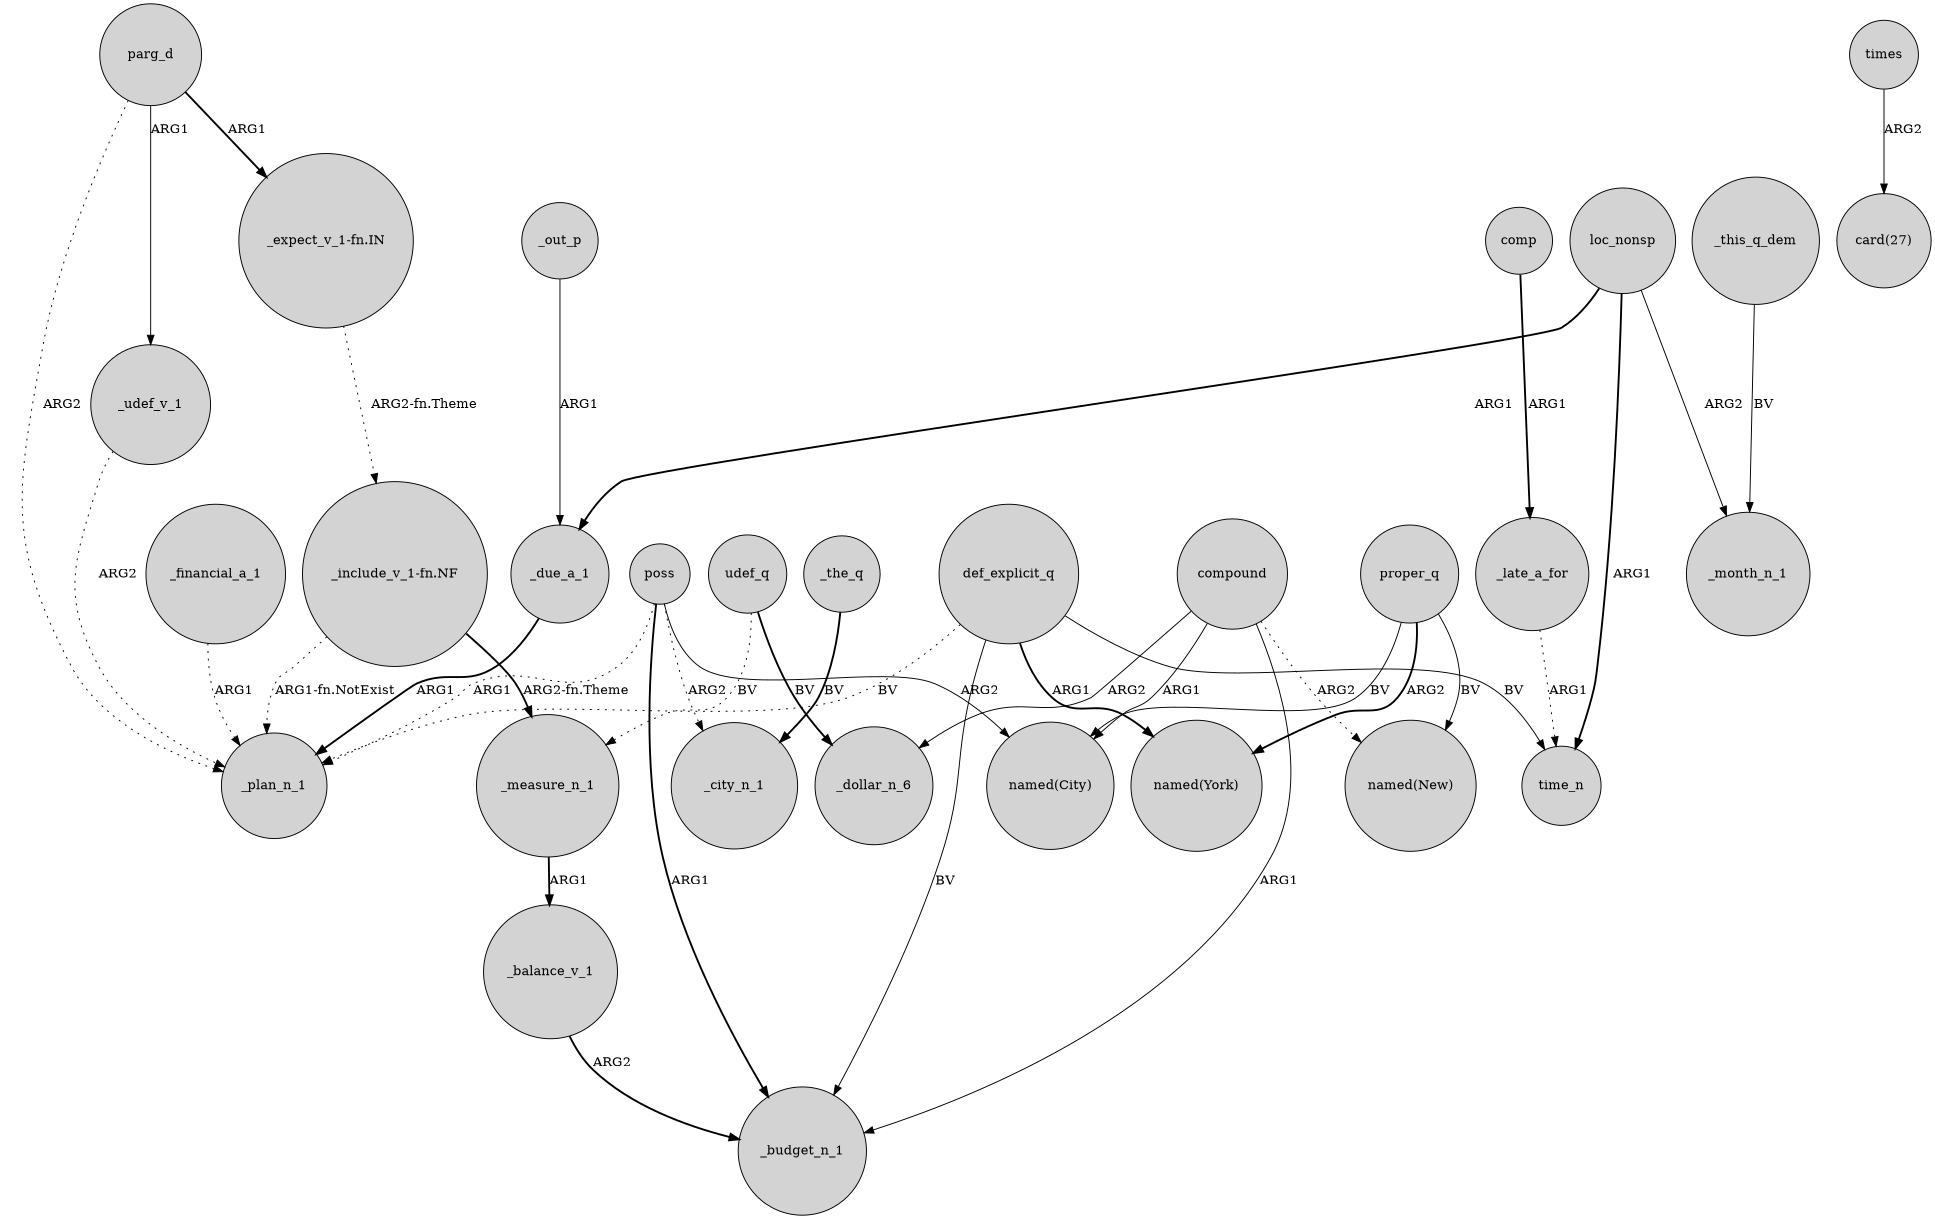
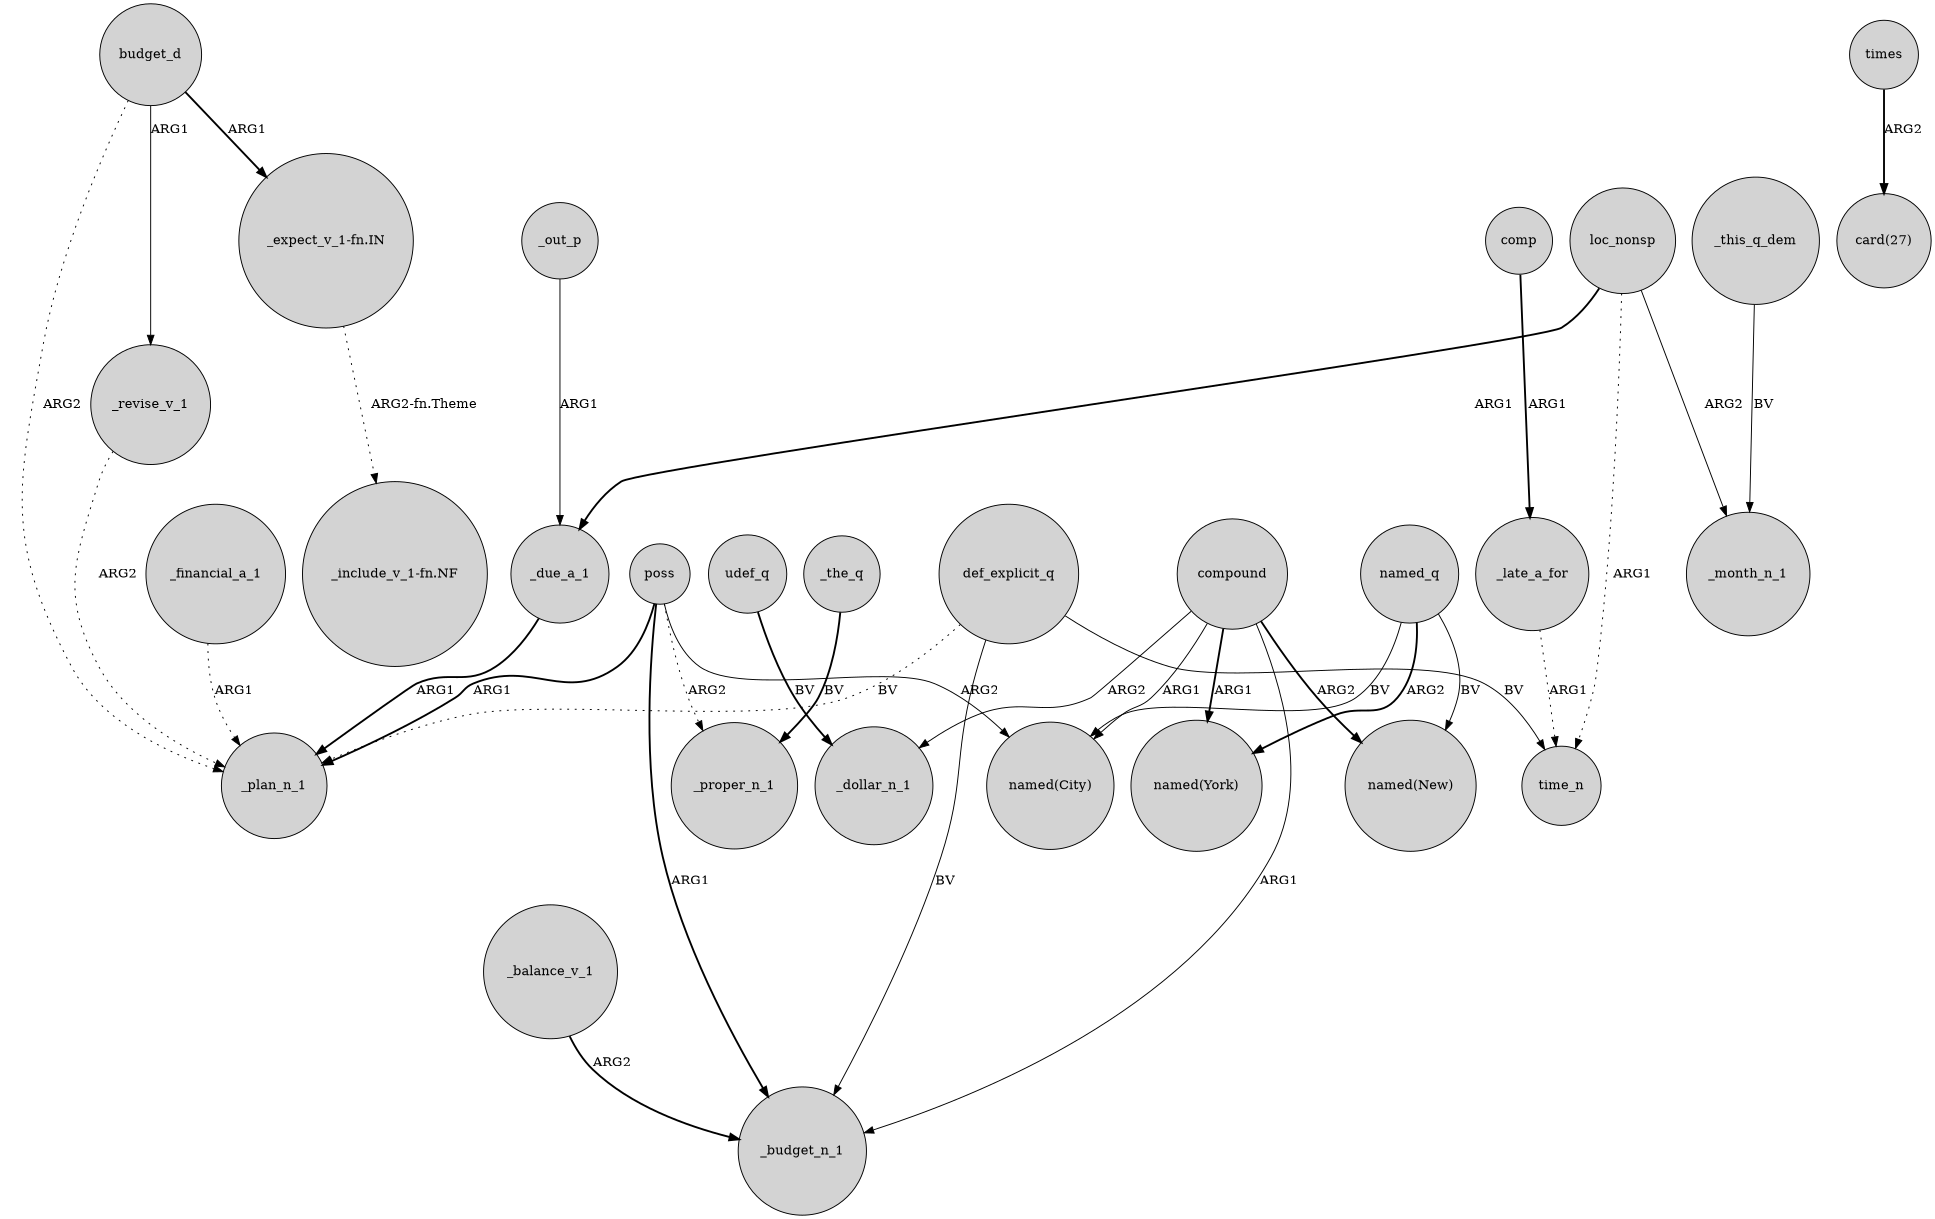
  digraph {
    fontname="DejaVu Serif"
    node [fontname="DejaVu Serif" shape=circle style=filled]
    edge [fontname="DejaVu Serif" style=bold]
    poss
    _plan_n_1
    _budget_n_1
    "named(City)"
-   _city_n_1
+   _city_n_1 [label=_proper_n_1]
    comp
    _late_a_for
    time_n
    compound
    "named(New)"
    "named(York)"
-   _dollar_n_1 [label=_dollar_n_6]
-   parg_d
-   _revise_v_1 [label=_udef_v_1]
+   _dollar_n_1
+   parg_d [label=budget_d]
+   _revise_v_1
    "_expect_v_1-fn.IN"
    "_include_v_1-fn.NF"
    def_explicit_q
-   proper_q
+   proper_q [label=named_q]
    _out_p
    _due_a_1
    _this_q_dem
    _month_n_1
-   _measure_n_1
    _balance_v_1
    times
    "card(27)"
    loc_nonsp
    udef_q
    _the_q
    _financial_a_1
-   poss -> _plan_n_1 [label=ARG1 style=dotted]
+   poss -> _plan_n_1 [label=ARG1]
    poss -> _budget_n_1 [label=ARG1]
    poss -> "named(City)" [label=ARG2 style=solid]
    poss -> _city_n_1 [label=ARG2 style=dotted]
    comp -> _late_a_for [label=ARG1]
    _late_a_for -> time_n [label=ARG1 style=dotted]
    compound -> _budget_n_1 [label=ARG1 style=solid]
    compound -> "named(City)" [label=ARG1 style=solid]
-   compound -> "named(New)" [label=ARG2 style=dotted]
-   def_explicit_q -> "named(York)" [label=ARG1]
+   compound -> "named(New)" [label=ARG2]
+   compound -> "named(York)" [label=ARG1]
    compound -> _dollar_n_1 [label=ARG2 style=solid]
    parg_d -> _plan_n_1 [label=ARG2 style=dotted]
    parg_d -> _revise_v_1 [label=ARG1 style=solid]
    parg_d -> "_expect_v_1-fn.IN" [label=ARG1]
    _revise_v_1 -> _plan_n_1 [label=ARG2 style=dotted]
    "_expect_v_1-fn.IN" -> "_include_v_1-fn.NF" [label="ARG2-fn.Theme" style=dotted]
-   "_include_v_1-fn.NF" -> _plan_n_1 [label="ARG1-fn.NotExist" style=dotted]
-   "_include_v_1-fn.NF" -> _measure_n_1 [label="ARG2-fn.Theme"]
    def_explicit_q -> _plan_n_1 [label=BV style=dotted]
    def_explicit_q -> _budget_n_1 [label=BV style=solid]
    def_explicit_q -> time_n [label=BV style=solid]
    proper_q -> "named(City)" [label=BV style=solid]
    proper_q -> "named(New)" [label=BV style=solid]
    proper_q -> "named(York)" [label=ARG2]
    _out_p -> _due_a_1 [label=ARG1 style=solid]
    _due_a_1 -> _plan_n_1 [label=ARG1]
    _this_q_dem -> _month_n_1 [label=BV style=solid]
-   _measure_n_1 -> _balance_v_1 [label=ARG1]
    _balance_v_1 -> _budget_n_1 [label=ARG2]
-   times -> "card(27)" [label=ARG2 style=solid]
-   loc_nonsp -> time_n [label=ARG1]
+   times -> "card(27)" [label=ARG2]
+   loc_nonsp -> time_n [label=ARG1 style=dotted]
    loc_nonsp -> _due_a_1 [label=ARG1]
    loc_nonsp -> _month_n_1 [label=ARG2 style=solid]
    udef_q -> _dollar_n_1 [label=BV]
-   udef_q -> _measure_n_1 [label=BV style=dotted]
    _the_q -> _city_n_1 [label=BV]
    _financial_a_1 -> _plan_n_1 [label=ARG1 style=dotted]
  }
